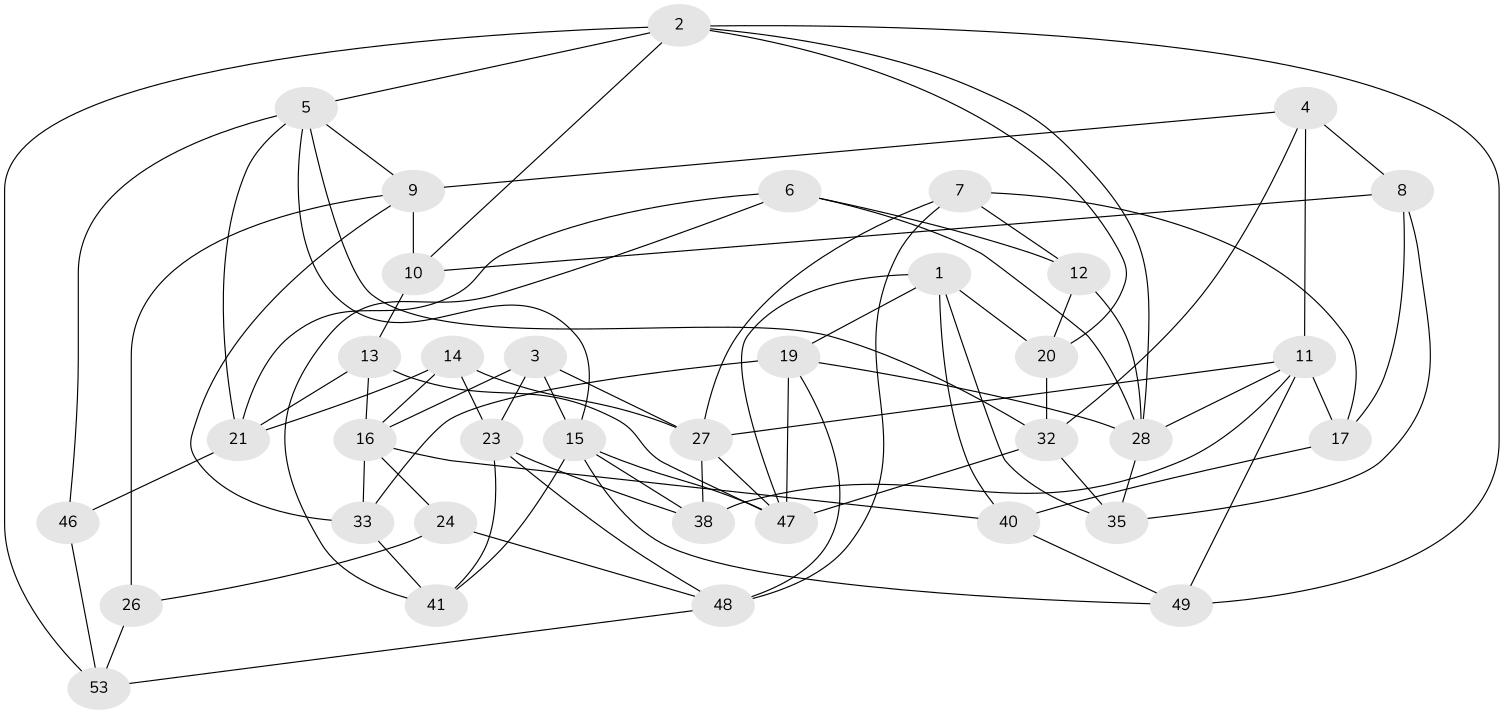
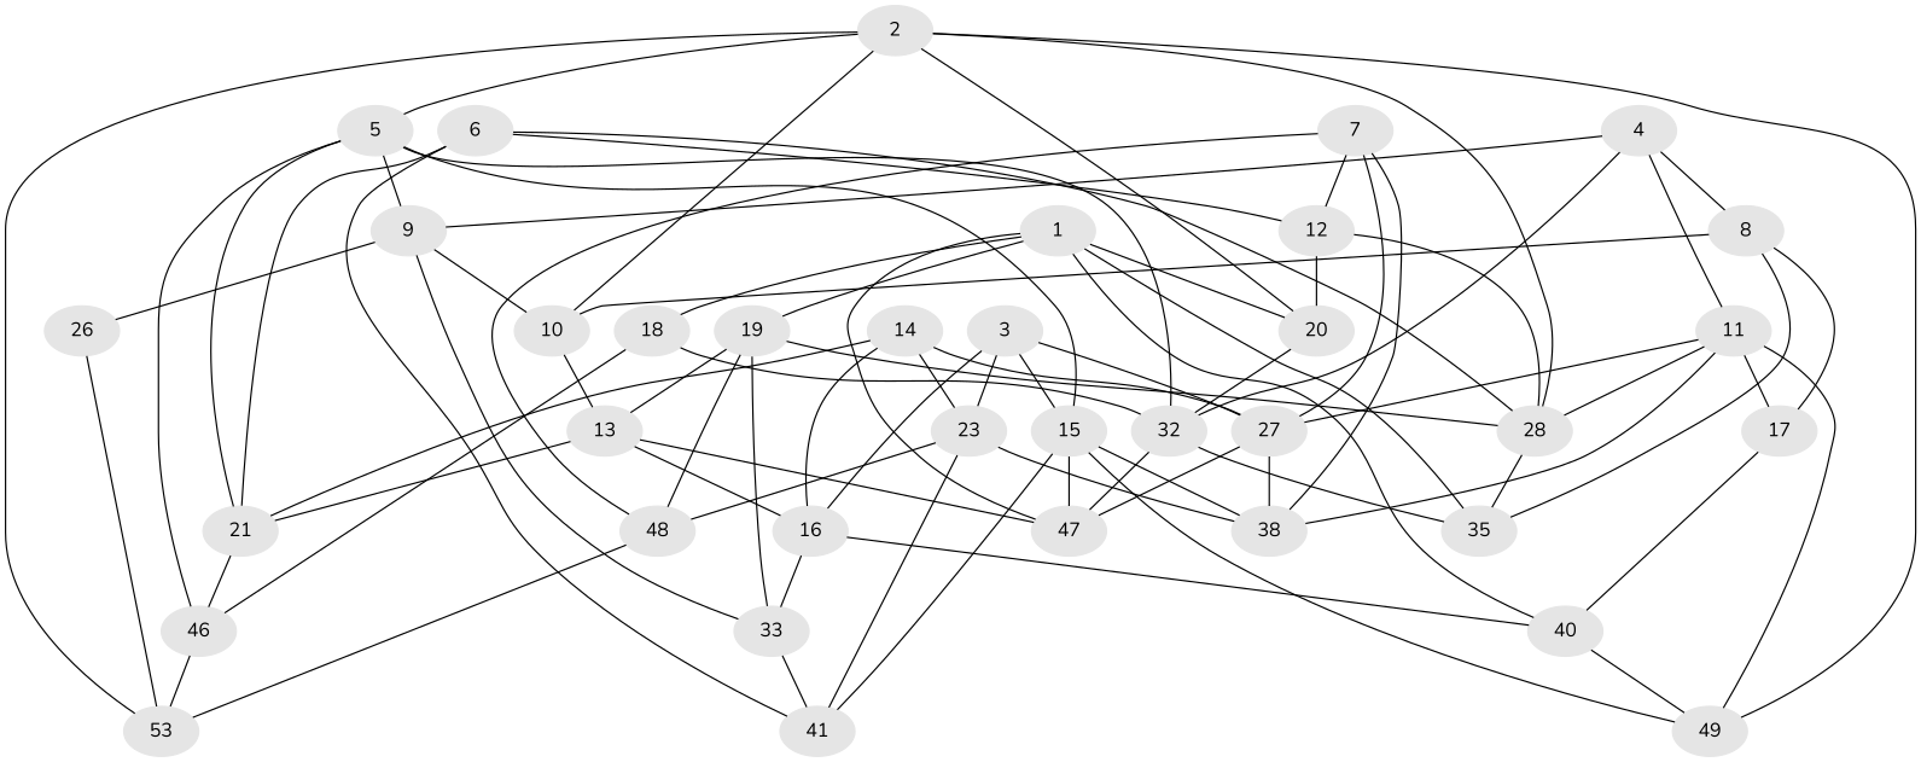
  graph {
    fontname=Nunito
    node [color=gray90 fontname=Nunito style=filled]
    edge [fontname=Nunito]
    1 [super="+44"]
+   18
    19 [super="+29"]
    20
    35
    40
    47 [super="+50"]
    32 [super="+42"]
    46
    28 [super="+37"]
    48 [super="+52"]
    n12 [label=33]
    49
    2 [super="+33"]
    5 [super="+22"]
    10
    53
    15 [super="+25"]
    9 [super="+45"]
    21 [super="+43"]
    13
    41
    38
    3
    16 [super="+51"]
    23 [super="+31"]
    27 [super="+39"]
-   24
    4
    8
    11 [super="+36"]
    17
    26
    6
    12
    7
    14 [super="+34"]
+   1 -- 18
    1 -- 19
    1 -- 20
    1 -- 35
    1 -- 40
    1 -- 47
-   19 -- 47
+   18 -- 32
+   18 -- 46
+   19 -- 13
    19 -- 28
    19 -- 48 [weight=2]
    19 -- n12
    20 -- 32
    40 -- 49
    32 -- 35
    32 -- 47
    46 -- 53
    28 -- 35
    48 -- 53
    n12 -- 41
    2 -- 20
    2 -- 28
    2 -- 49
    2 -- 5
    2 -- 10
    2 -- 53
    5 -- 32
    5 -- 46
    5 -- 15
    5 -- 9
    5 -- 21
    10 -- 13
    15 -- 47
    15 -- 49
    15 -- 41
    15 -- 38
    9 -- n12
    9 -- 10
    9 -- 26 [weight=2]
    21 -- 46
    13 -- 47
    13 -- 21
    13 -- 16
    3 -- 15
    3 -- 16
    3 -- 23
    3 -- 27
    16 -- 40
    16 -- n12
-   16 -- 24
    23 -- 48
    23 -- 41
    23 -- 38
    27 -- 47
    27 -- 38
-   24 -- 48
-   24 -- 26
    4 -- 32
    4 -- 9
    4 -- 8
    4 -- 11
    8 -- 35
    8 -- 10
    8 -- 17
    11 -- 28
    11 -- 49
    11 -- 38
    11 -- 27
    11 -- 17
    17 -- 40
    26 -- 53
    6 -- 28
    6 -- 21
    6 -- 41
    6 -- 12
    12 -- 20
    12 -- 28
    7 -- 48
    7 -- 27
-   7 -- 17
+   7 -- 38
    7 -- 12
    14 -- 21 [weight=2]
    14 -- 16
    14 -- 23 [weight=2]
    14 -- 27
  }
